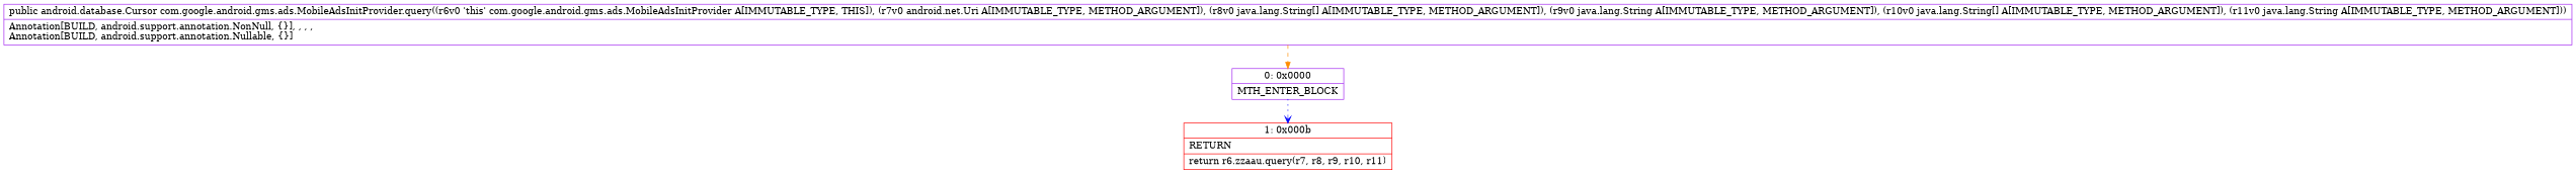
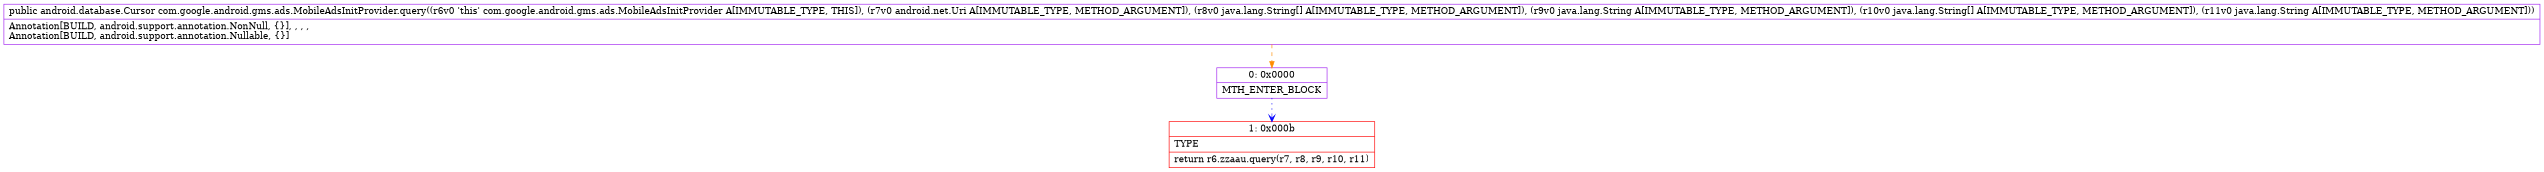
  digraph {
    node [shape=record color=purple]
    n1 [label="{0\:\ 0x0000|MTH_ENTER_BLOCK\l}"]
-   n2 [label="{1\:\ 0x000b|RETURN\l|return r6.zzaau.query(r7, r8, r9, r10, r11)\l}" color=red]
+   n2 [label="{1\:\ 0x000b|TYPE\l|return r6.zzaau.query(r7, r8, r9, r10, r11)\l}" color=red]
    n3 [label="{public android.database.Cursor com.google.android.gms.ads.MobileAdsInitProvider.query((r6v0 'this' com.google.android.gms.ads.MobileAdsInitProvider A[IMMUTABLE_TYPE, THIS]), (r7v0 android.net.Uri A[IMMUTABLE_TYPE, METHOD_ARGUMENT]), (r8v0 java.lang.String[] A[IMMUTABLE_TYPE, METHOD_ARGUMENT]), (r9v0 java.lang.String A[IMMUTABLE_TYPE, METHOD_ARGUMENT]), (r10v0 java.lang.String[] A[IMMUTABLE_TYPE, METHOD_ARGUMENT]), (r11v0 java.lang.String A[IMMUTABLE_TYPE, METHOD_ARGUMENT]))  | Annotation[BUILD, android.support.annotation.NonNull, \{\}], , , , \lAnnotation[BUILD, android.support.annotation.Nullable, \{\}]\l}"]
    n1 -> n2 [color=blue style=dotted arrowhead=vee]
    n3 -> n1 [color=darkorange style=dashed arrowhead=normal]
  }
